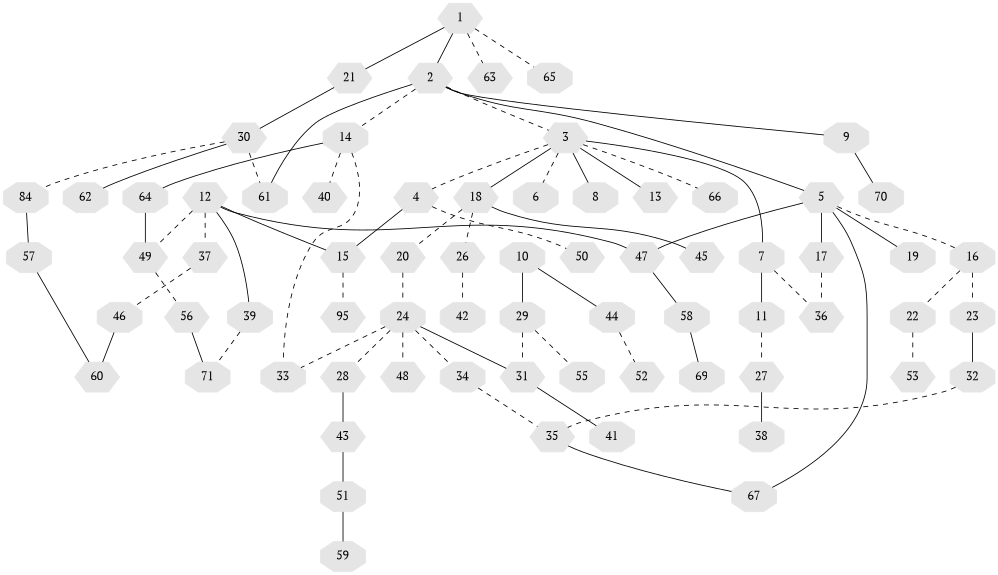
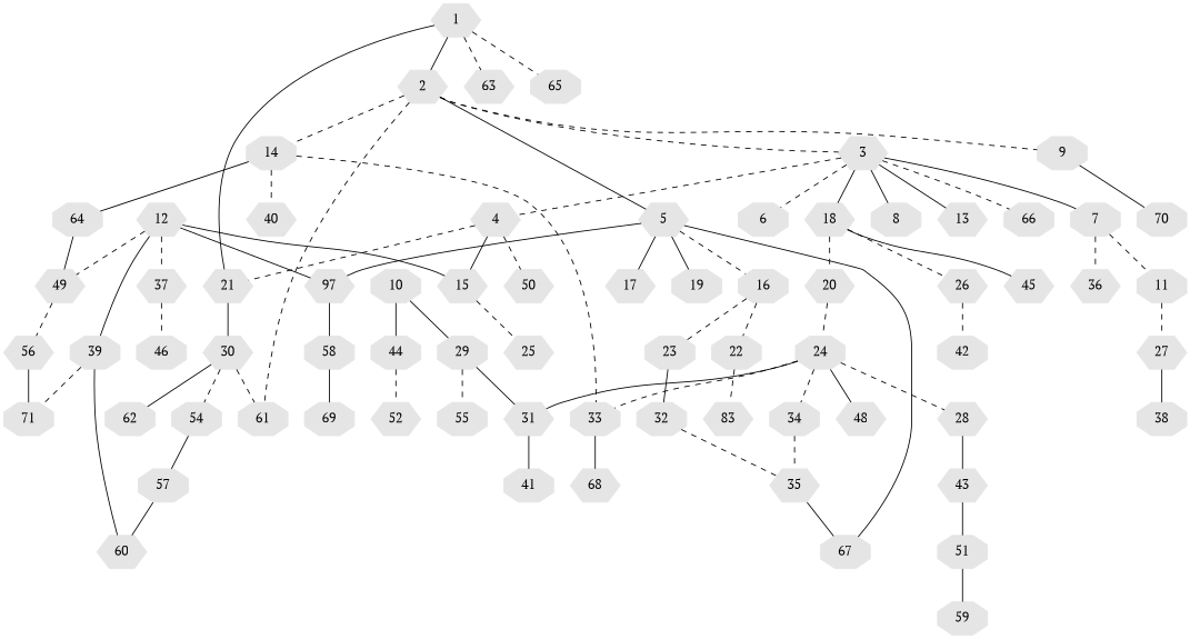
  graph {
    fontname="PT Serif"
    node [color=gray90 fontname="PT Serif" shape=octagon style=filled]
    edge [fontname="PT Serif" style=dashed]
    1 [shape=hexagon]
    2 [shape=hexagon]
    21 [shape=hexagon]
    63 [shape=hexagon]
    65
    3 [shape=hexagon]
    5 [shape=hexagon]
    9
    14
    61
    30 [shape=hexagon]
    4 [shape=hexagon]
    6
    7
    8
    13 [shape=hexagon]
    18 [shape=hexagon]
    66
    16
    17 [shape=hexagon]
    19
    67
-   47 [shape=hexagon]
+   47 [shape=hexagon label=97]
    70
    33
    40 [shape=hexagon]
    64
    15 [shape=hexagon]
    50 [shape=hexagon]
    11
    36 [shape=hexagon]
    20 [shape=hexagon]
    26 [shape=hexagon]
    45 [shape=hexagon]
-   25 [shape=hexagon label=95]
+   25 [shape=hexagon]
    12 [shape=hexagon]
    49 [shape=hexagon]
    37 [shape=hexagon]
    39
    22
    23
    27 [shape=hexagon]
    10
    29
    44
    31 [shape=hexagon]
    55
    52 [shape=hexagon]
    56 [shape=hexagon]
    38
    46
    60 [shape=hexagon]
    71
    58
-   53 [shape=hexagon]
+   68 [shape=hexagon]
+   53 [shape=hexagon label=83]
    32
    24
    42
    28 [shape=hexagon]
    34
    48 [shape=hexagon]
-   54 [label=84]
+   54
    62
    35 [shape=hexagon]
    43 [shape=hexagon]
    41
    51
    57
    59
    69
    1 -- 2 [style=solid]
    1 -- 21 [style=solid]
    1 -- 63
    1 -- 65
    2 -- 3
    2 -- 5 [style=solid]
-   2 -- 9 [style=solid]
+   2 -- 9
    2 -- 14
-   2 -- 61 [style=solid]
+   2 -- 61
    21 -- 30 [style=solid]
    3 -- 4
    3 -- 6
    3 -- 7 [style=solid]
    3 -- 8 [style=solid]
    3 -- 13 [style=solid]
    3 -- 18 [style=solid]
    3 -- 66
    5 -- 16
    5 -- 17 [style=solid]
    5 -- 19 [style=solid]
    5 -- 67 [style=solid]
    5 -- 47 [style=solid]
    9 -- 70 [style=solid]
    14 -- 33
    14 -- 40
    14 -- 64 [style=solid]
    30 -- 61
    30 -- 54
    30 -- 62 [style=solid]
+   4 -- 21
    4 -- 15 [style=solid]
    4 -- 50
-   7 -- 11 [style=solid]
+   7 -- 11
    7 -- 36
    18 -- 20
    18 -- 26
    18 -- 45 [style=solid]
    16 -- 22
    16 -- 23
-   17 -- 36
    47 -- 58 [style=solid]
+   33 -- 68 [style=solid]
    64 -- 49 [style=solid]
    15 -- 25
    11 -- 27
    20 -- 24
    26 -- 42
    12 -- 47 [style=solid]
    12 -- 15 [style=solid]
    12 -- 49
    12 -- 37
    12 -- 39 [style=solid]
    49 -- 56
    37 -- 46
-   46 -- 60 [style=solid]
+   39 -- 60 [style=solid]
    39 -- 71
    22 -- 53
    23 -- 32 [style=solid]
    27 -- 38 [style=solid]
    10 -- 29 [style=solid]
    10 -- 44 [style=solid]
-   29 -- 31
+   29 -- 31 [style=solid]
    29 -- 55
    44 -- 52
    31 -- 41 [style=solid]
    56 -- 71 [style=solid]
    58 -- 69 [style=solid]
    32 -- 35
    24 -- 33
    24 -- 31 [style=solid]
    24 -- 28
    24 -- 34
-   24 -- 48
+   24 -- 48 [style=solid]
    28 -- 43 [style=solid]
    34 -- 35
    54 -- 57 [style=solid]
    35 -- 67 [style=solid]
    43 -- 51 [style=solid]
    51 -- 59 [style=solid]
    57 -- 60 [style=solid]
  }
